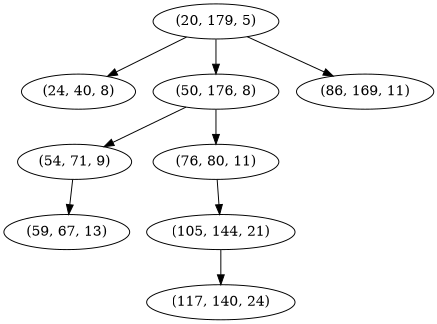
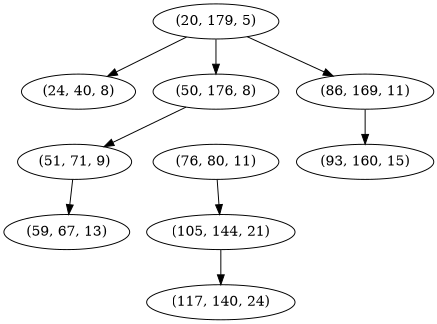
  digraph {
    "(20, 179, 5)"
    "(24, 40, 8)"
    "(50, 176, 8)"
    "(86, 169, 11)"
-   "(54, 71, 9)"
+   "(54, 71, 9)" [label="(51, 71, 9)"]
    "(76, 80, 11)"
    "(59, 67, 13)"
    "(105, 144, 21)"
+   "(93, 160, 15)"
    "(117, 140, 24)"
    "(20, 179, 5)" -> "(24, 40, 8)"
    "(20, 179, 5)" -> "(50, 176, 8)"
    "(20, 179, 5)" -> "(86, 169, 11)"
    "(50, 176, 8)" -> "(54, 71, 9)"
-   "(50, 176, 8)" -> "(76, 80, 11)"
+   "(86, 169, 11)" -> "(93, 160, 15)"
    "(54, 71, 9)" -> "(59, 67, 13)"
    "(76, 80, 11)" -> "(105, 144, 21)"
    "(105, 144, 21)" -> "(117, 140, 24)"
  }
